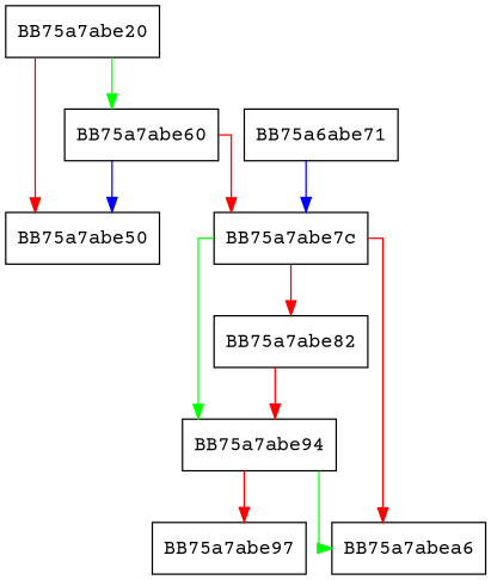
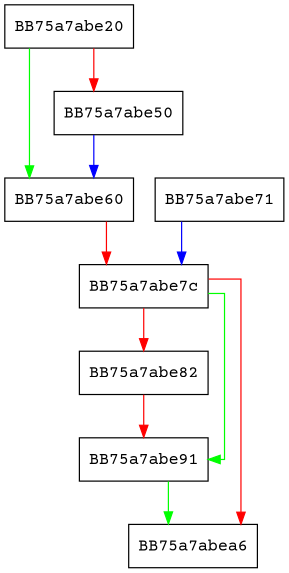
  digraph {
    fontname="Courier Prime"
    splines=ortho
    node [fontname="Courier Prime" shape=box]
    edge [color=red fontname="Courier Prime"]
    BB75a7abe20
    BB75a7abe60
    BB75a7abe50
    BB75a7abe7c
-   BB75a7abe91 [label=BB75a7abe94]
+   BB75a7abe91
    BB75a7abe82
    BB75a7abea6
-   BB75a7abe71 [label=BB75a6abe71]
-   BB75a7abe97
+   BB75a7abe71
    BB75a7abe20 -> BB75a7abe60 [color=green]
    BB75a7abe20 -> BB75a7abe50
    BB75a7abe60 -> BB75a7abe7c
-   BB75a7abe60 -> BB75a7abe50 [color=blue]
+   BB75a7abe50 -> BB75a7abe60 [color=blue]
    BB75a7abe7c -> BB75a7abe91 [color=green]
    BB75a7abe7c -> BB75a7abe82
    BB75a7abe7c -> BB75a7abea6
    BB75a7abe91 -> BB75a7abea6 [color=green]
-   BB75a7abe91 -> BB75a7abe97
    BB75a7abe82 -> BB75a7abe91
    BB75a7abe71 -> BB75a7abe7c [color=blue]
  }
